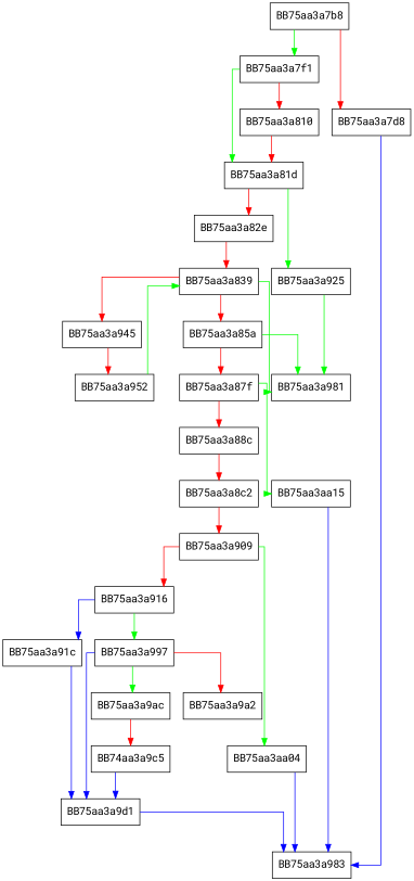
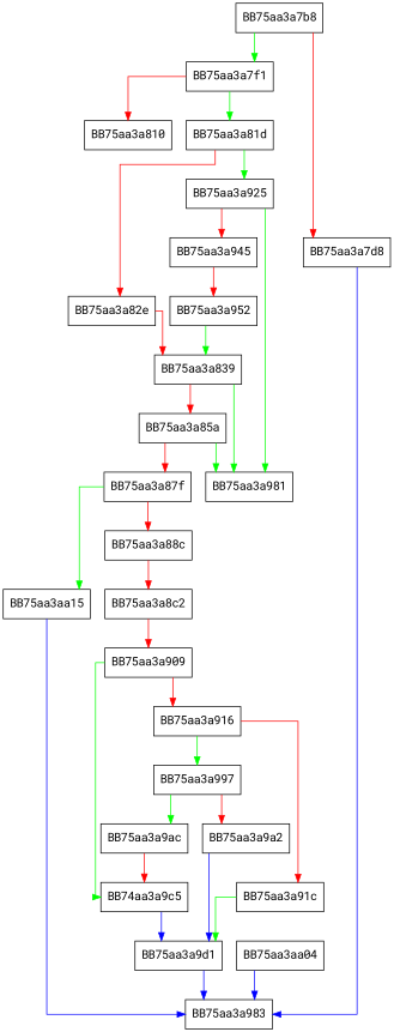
  digraph {
    fontname="Roboto Mono"
    splines=ortho
    node [fontname="Roboto Mono" shape=box]
    edge [color=red fontname="Roboto Mono"]
    BB75aa3a7b8
    BB75aa3a7f1
    BB75aa3a7d8
    BB75aa3a81d
    BB75aa3a810
    BB75aa3a983
    BB75aa3a925
    BB75aa3a82e
    BB75aa3a981
    BB75aa3a945
    BB75aa3a839
    BB75aa3a952
    BB75aa3a85a
    BB75aa3a87f
    BB75aa3aa15
    BB75aa3a88c
    BB75aa3a8c2
    BB75aa3a909
    BB75aa3aa04
    BB75aa3a916
    BB75aa3a997
    BB75aa3a91c
    BB75aa3a9ac
    BB75aa3a9a2
    BB75aa3a9d1
    n26 [label=BB74aa3a9c5]
    BB75aa3a7b8 -> BB75aa3a7f1 [color=green]
    BB75aa3a7b8 -> BB75aa3a7d8
    BB75aa3a7f1 -> BB75aa3a81d [color=green]
    BB75aa3a7f1 -> BB75aa3a810
    BB75aa3a7d8 -> BB75aa3a983 [color=blue]
    BB75aa3a81d -> BB75aa3a925 [color=green]
    BB75aa3a81d -> BB75aa3a82e
-   BB75aa3a810 -> BB75aa3a81d
    BB75aa3a925 -> BB75aa3a981 [color=green]
-   BB75aa3a839 -> BB75aa3a945
+   BB75aa3a925 -> BB75aa3a945
    BB75aa3a82e -> BB75aa3a839
    BB75aa3a945 -> BB75aa3a952
    BB75aa3a839 -> BB75aa3a981 [color=green]
    BB75aa3a839 -> BB75aa3a85a
    BB75aa3a952 -> BB75aa3a839 [color=green]
    BB75aa3a85a -> BB75aa3a981 [color=green]
    BB75aa3a85a -> BB75aa3a87f
    BB75aa3a87f -> BB75aa3aa15 [color=green]
    BB75aa3a87f -> BB75aa3a88c
    BB75aa3aa15 -> BB75aa3a983 [color=blue]
    BB75aa3a88c -> BB75aa3a8c2
    BB75aa3a8c2 -> BB75aa3a909
-   BB75aa3a909 -> BB75aa3aa04 [color=green]
+   BB75aa3a909 -> n26 [color=green]
    BB75aa3a909 -> BB75aa3a916
    BB75aa3aa04 -> BB75aa3a983 [color=blue]
    BB75aa3a916 -> BB75aa3a997 [color=green]
-   BB75aa3a916 -> BB75aa3a91c [color=blue]
+   BB75aa3a916 -> BB75aa3a91c
    BB75aa3a997 -> BB75aa3a9ac [color=green]
    BB75aa3a997 -> BB75aa3a9a2
-   BB75aa3a91c -> BB75aa3a9d1 [color=blue]
+   BB75aa3a91c -> BB75aa3a9d1 [color=green]
    BB75aa3a9ac -> n26
-   BB75aa3a997 -> BB75aa3a9d1 [color=blue]
+   BB75aa3a9a2 -> BB75aa3a9d1 [color=blue]
    BB75aa3a9d1 -> BB75aa3a983 [color=blue]
    n26 -> BB75aa3a9d1 [color=blue]
  }
